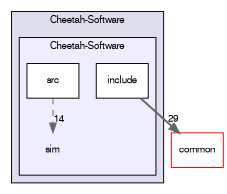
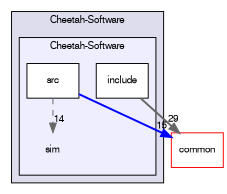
  digraph {
    compound=true
    node [fontname=FreeSans fontsize=10 shape=box color=black fillcolor=white style=filled]
    edge [color=gray40 labeldistance=1.5 labelfontname=FreeSans labelfontsize=10 style=bold]
    n1 [label=sim shape=plaintext color="" fillcolor="" style=""]
    n2 [label=include]
    n3 [label=src]
    n4 [color=red label=common]
    subgraph cluster_1 {
      bgcolor="#ddddee"
      fontname=FreeSans
      fontsize=10
      label="Cheetah-Software"
      pencolor=black
      subgraph cluster_2 {
        bgcolor="#eeeeff"
        fontname=FreeSans
        fontsize=10
        label="Cheetah-Software"
        pencolor=black
        n1
        n2
        n3
      }
    }
    n2 -> n4 [headlabel=29]
    n3 -> n1 [headlabel=14 style=dashed]
+   n3 -> n4 [color=blue headlabel=15]
  }
